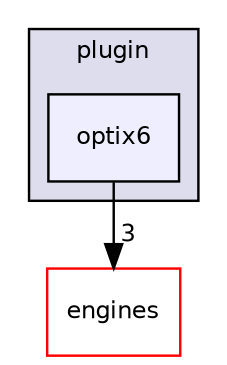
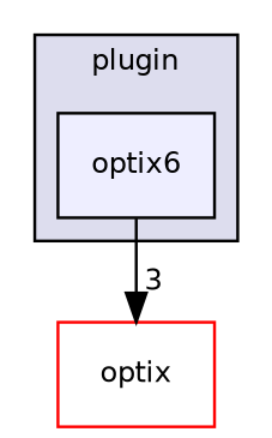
  digraph {
    compound=true
    node [fontname=Helvetica fontsize=10 shape=box style=filled]
    n1 [fillcolor="#eeeeff" label=optix6 pencolor=black]
-   n2 [color=red fillcolor=white label=engines]
+   n2 [color=red fillcolor=white label=optix]
    subgraph cluster_1 {
      bgcolor="#ddddee"
      fontname=Helvetica
      fontsize=10
      label=plugin
      pencolor=black
      n1
    }
    n1 -> n2 [headlabel=3 labeldistance=1.5 labelfontname=Helvetica labelfontsize=10]
  }
